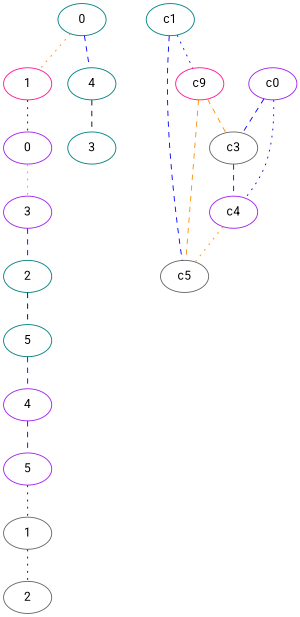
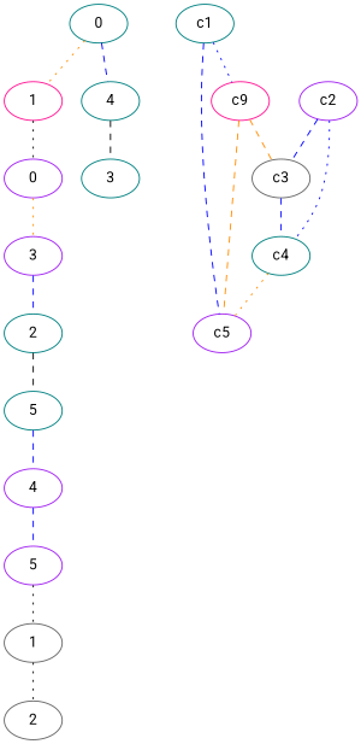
  graph {
    fontname=Roboto
    node [color=teal fontname=Roboto]
    edge [color=blue fontname=Roboto style=dashed]
    n1 [label=0]
    n2 [color=deeppink label=1]
    n3 [label=4]
    n4 [color=purple label=0]
    n5 [label=3]
    n6 [color=purple label=3]
    n7 [label=2]
    n8 [label=5]
    n9 [color=purple label=4]
    n10 [color=purple label=5]
    n11 [color=gray40 label=1]
    n12 [color=gray40 label=2]
    c3 [color=gray40]
-   c0 [color=purple]
-   c4 [color=purple]
+   c0 [color=purple label=c2]
+   c4
    c1
    n17 [color=deeppink label=c9]
-   c5 [color=gray40]
+   c5 [color=purple]
    n1 -- n2 [color=darkorange style=dotted]
    n1 -- n3
    n2 -- n4 [color=black style=dotted]
    n3 -- n5 [color=black]
    n4 -- n6 [color=darkorange style=dotted]
    n6 -- n7
    n7 -- n8 [color=black]
    n8 -- n9
    n9 -- n10
    n10 -- n11 [color=black style=dotted]
    n11 -- n12 [color=black style=dotted]
    c3 -- c4
    c0 -- c3
    c0 -- c4 [style=dotted]
    c4 -- c5 [color=darkorange style=dotted]
    c1 -- n17 [style=dotted]
    c1 -- c5
    n17 -- c3 [color=darkorange]
    n17 -- c5 [color=darkorange]
  }
